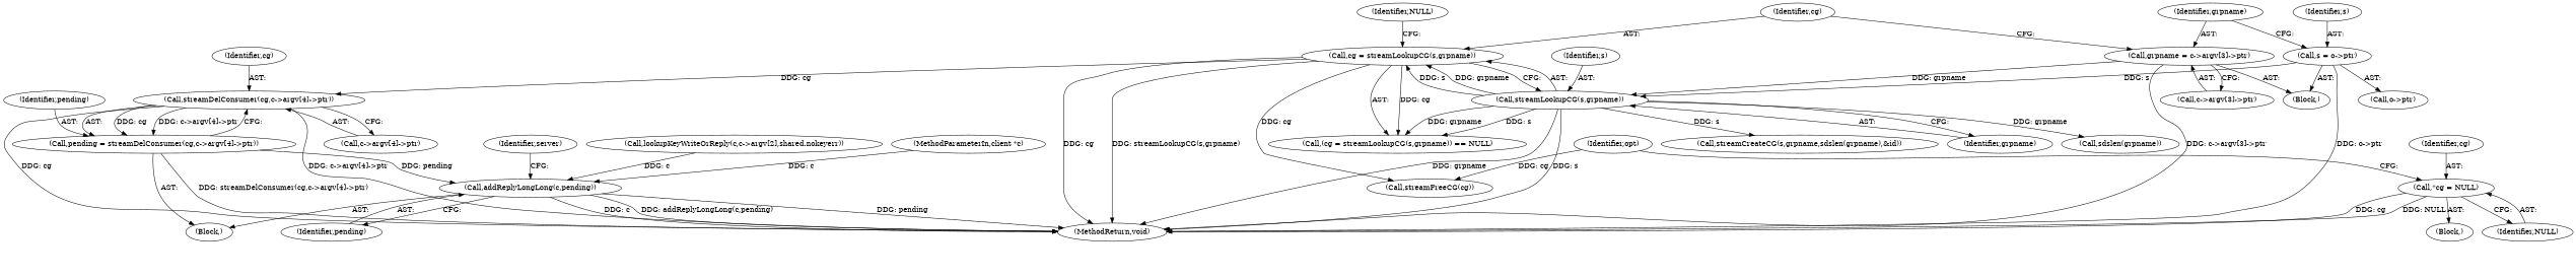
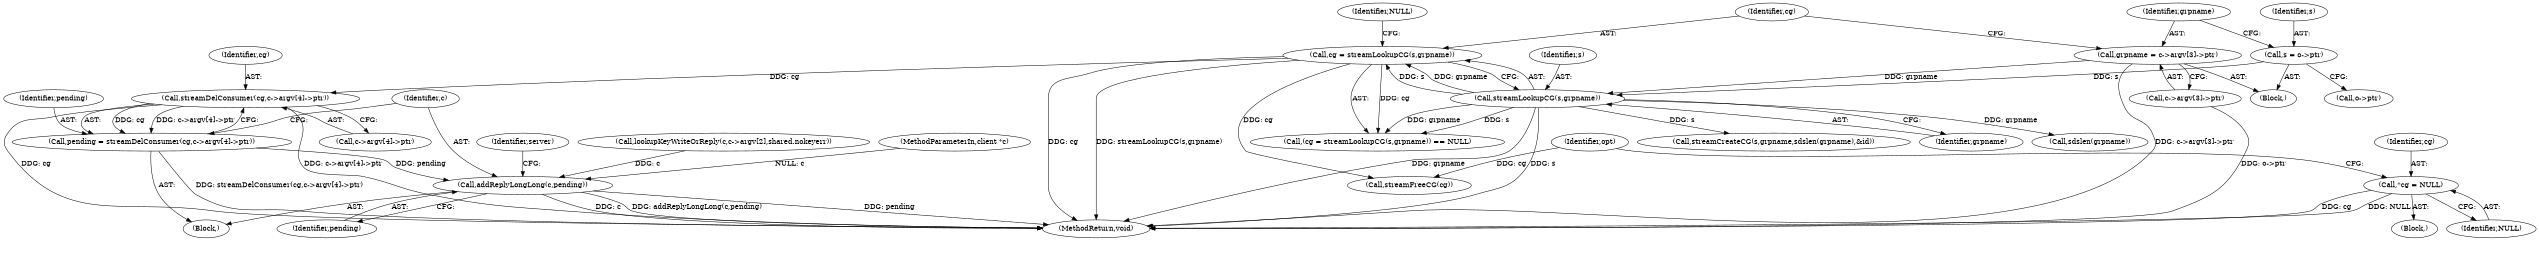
  digraph {
    n1 [label="(Call,streamDelConsumer(cg,c->argv[4]->ptr))"]
    n2 [label="(Call,pending = streamDelConsumer(cg,c->argv[4]->ptr))"]
    n3 [label="(Call,c->argv[4]->ptr)"]
    n4 [label="(MethodReturn,void)"]
    n5 [label="(Call,addReplyLongLong(c,pending))"]
    n6 [label="(Block,)"]
    n7 [label="(Call,*cg = NULL)"]
    n8 [label="(Block,)"]
    n9 [label="(Identifier,NULL)"]
    n10 [label="(Call,streamFreeCG(cg))"]
    n11 [label="(Call,cg = streamLookupCG(s,grpname))"]
    n12 [label="(Call,streamLookupCG(s,grpname))"]
    n13 [label="(Call,(cg = streamLookupCG(s,grpname)) == NULL)"]
    n14 [label="(Call,streamCreateCG(s,grpname,sdslen(grpname),&id))"]
    n15 [label="(Identifier,grpname)"]
    n16 [label="(Call,sdslen(grpname))"]
    n17 [label="(Call,s = o->ptr)"]
    n18 [label="(Call,o->ptr)"]
    n19 [label="(Block,)"]
    n20 [label="(Call,grpname = c->argv[3]->ptr)"]
    n21 [label="(Call,c->argv[3]->ptr)"]
    n22 [label="(Identifier,pending)"]
    n23 [label="(Identifier,server)"]
    n24 [label="(Identifier,cg)"]
    n25 [label="(Identifier,s)"]
+   n26 [label="(Identifier,c)"]
    n27 [label="(Identifier,NULL)"]
    n28 [label="(Identifier,s)"]
    n29 [label="(Identifier,grpname)"]
    n30 [label="(Call,lookupKeyWriteOrReply(c,c->argv[2],shared.nokeyerr))"]
    n31 [label="(Identifier,cg)"]
    n32 [label="(Identifier,opt)"]
    n33 [label="(MethodParameterIn,client *c)"]
    n34 [label="(Identifier,pending)"]
    n35 [label="(Identifier,cg)"]
    n1 -> n2 [label="AST: "]
    n1 -> n2 [label="DDG: cg"]
    n1 -> n2 [label="DDG: c->argv[4]->ptr"]
    n1 -> n3 [label="CFG: "]
    n1 -> n4 [label="DDG: c->argv[4]->ptr"]
    n1 -> n4 [label="DDG: cg"]
    n2 -> n1 [label="CFG: "]
    n2 -> n4 [label="DDG: streamDelConsumer(cg,c->argv[4]->ptr)"]
    n2 -> n5 [label="DDG: pending"]
    n2 -> n6 [label="AST: "]
    n3 -> n1 [label="AST: "]
    n5 -> n4 [label="DDG: pending"]
    n5 -> n4 [label="DDG: c"]
    n5 -> n4 [label="DDG: addReplyLongLong(c,pending)"]
    n5 -> n6 [label="AST: "]
    n5 -> n22 [label="CFG: "]
    n7 -> n4 [label="DDG: cg"]
    n7 -> n4 [label="DDG: NULL"]
    n7 -> n8 [label="AST: "]
    n7 -> n9 [label="CFG: "]
    n9 -> n7 [label="AST: "]
    n11 -> n1 [label="DDG: cg"]
    n11 -> n4 [label="DDG: cg"]
    n11 -> n4 [label="DDG: streamLookupCG(s,grpname)"]
    n11 -> n10 [label="DDG: cg"]
    n11 -> n12 [label="CFG: "]
    n11 -> n13 [label="AST: "]
    n11 -> n13 [label="DDG: cg"]
    n12 -> n4 [label="DDG: s"]
    n12 -> n4 [label="DDG: grpname"]
    n12 -> n11 [label="AST: "]
    n12 -> n11 [label="DDG: s"]
    n12 -> n11 [label="DDG: grpname"]
    n12 -> n13 [label="DDG: s"]
    n12 -> n13 [label="DDG: grpname"]
    n12 -> n14 [label="DDG: s"]
    n12 -> n15 [label="CFG: "]
    n12 -> n16 [label="DDG: grpname"]
    n15 -> n12 [label="AST: "]
-   n17 -> n4 [label="DDG: o->ptr"]
+   n21 -> n4 [label="DDG: o->ptr"]
    n17 -> n12 [label="DDG: s"]
-   n17 -> n18 [label="AST: "]
+   n17 -> n18 [label="CFG: "]
    n17 -> n19 [label="AST: "]
    n20 -> n4 [label="DDG: c->argv[3]->ptr"]
    n20 -> n12 [label="DDG: grpname"]
    n20 -> n19 [label="AST: "]
    n20 -> n21 [label="CFG: "]
    n21 -> n20 [label="AST: "]
    n22 -> n5 [label="AST: "]
    n23 -> n5 [label="CFG: "]
    n24 -> n11 [label="AST: "]
    n24 -> n20 [label="CFG: "]
    n25 -> n12 [label="AST: "]
+   n26 -> n2 [label="CFG: "]
+   n26 -> n5 [label="AST: "]
    n27 -> n11 [label="CFG: "]
    n28 -> n17 [label="AST: "]
    n29 -> n17 [label="CFG: "]
    n29 -> n20 [label="AST: "]
    n30 -> n5 [label="DDG: c"]
    n31 -> n1 [label="AST: "]
    n32 -> n7 [label="CFG: "]
    n32 -> n10 [label="DDG: cg"]
-   n33 -> n5 [label="DDG: c"]
+   n33 -> n5 [label="NULL: c"]
    n34 -> n2 [label="AST: "]
    n35 -> n7 [label="AST: "]
  }
